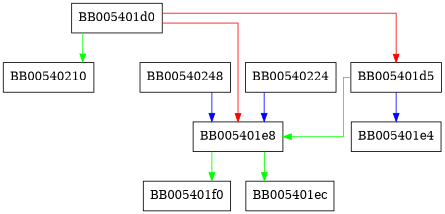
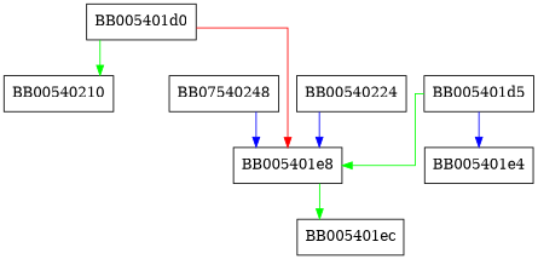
  digraph {
    splines=ortho
    node [shape=box]
    edge [color=green]
    n1 [label=BB00540210]
    BB005401d0
    BB005401d5
    BB005401e8
    BB005401e4
-   BB005401f0
    BB005401ec
-   BB00540248
+   BB00540248 [label=BB07540248]
    BB00540224
    BB005401d0 -> n1
-   BB005401d0 -> BB005401d5 [color=red]
    BB005401d0 -> BB005401e8 [color=red]
    BB005401d5 -> BB005401e8
    BB005401d5 -> BB005401e4 [color=blue]
-   BB005401e8 -> BB005401f0
    BB005401e8 -> BB005401ec
    BB00540248 -> BB005401e8 [color=blue]
    BB00540224 -> BB005401e8 [color=blue]
  }
